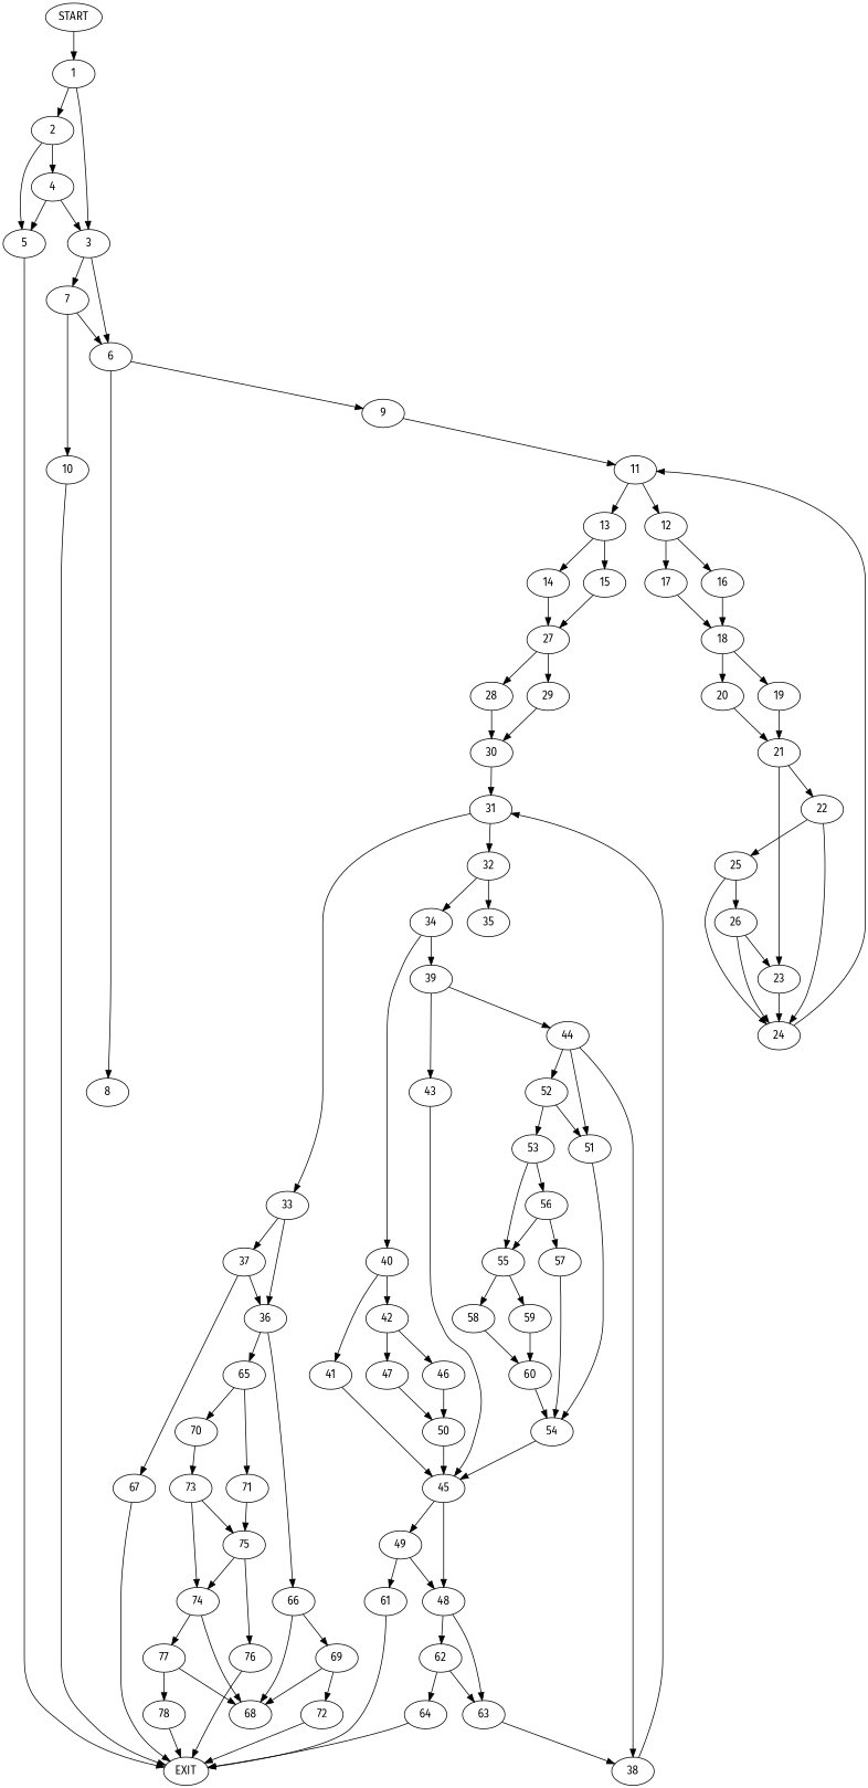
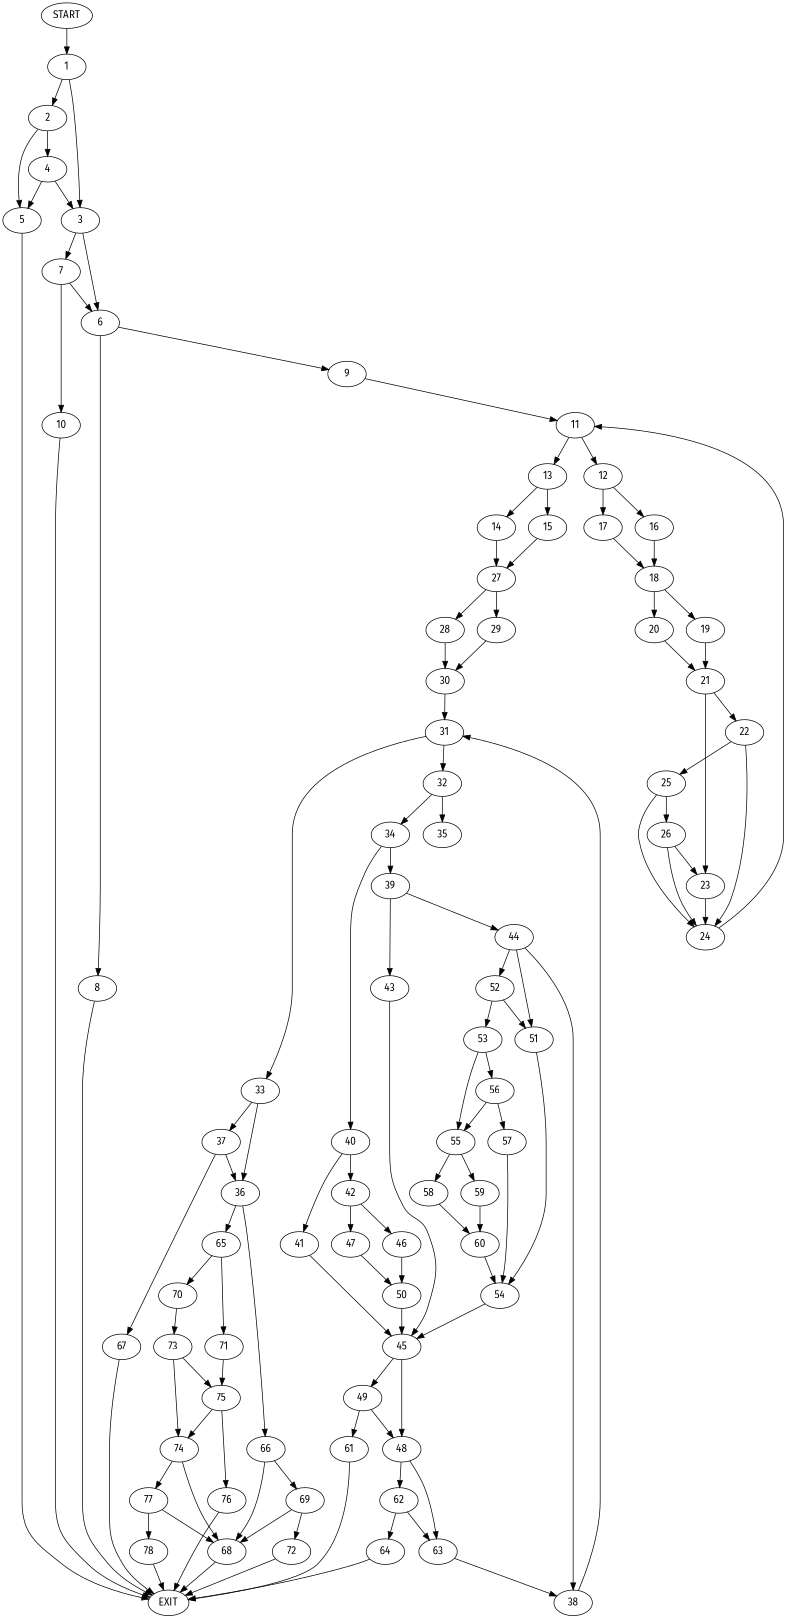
  digraph {
    fontname="Fira Sans"
    node [fontname="Fira Sans"]
    edge [fontname="Fira Sans"]
    n1 [label=START]
    1
    2
    3
    n5 [label=EXIT]
    4
    5
    6
    7
    8
    9
    10
    11
    12
    13
    16
    17
    14
    15
    18
    27
    28
    29
    19
    20
    21
    22
    23
    24
    25
    26
    30
    31
    32
    33
    34
    35
    36
    37
    39
    40
    65
    66
    67
    43
    44
    41
    42
    38
    70
    71
    68
    69
    45
    51
    52
    46
    47
    48
    49
    50
    54
    53
    62
    63
    61
    64
    55
    56
    58
    59
    57
    60
    73
    75
    72
    74
    77
    76
    78
    n1 -> 1
    1 -> 2
    1 -> 3
    2 -> 4
    2 -> 5
    3 -> 6
    3 -> 7
    4 -> 3
    4 -> 5
    5 -> n5
    6 -> 8
    6 -> 9
    7 -> 6
    7 -> 10
+   8 -> n5
    9 -> 11
    10 -> n5
    11 -> 12
    11 -> 13
    12 -> 16
    12 -> 17
    13 -> 14
    13 -> 15
    16 -> 18
    17 -> 18
    14 -> 27
    15 -> 27
    18 -> 19
    18 -> 20
    27 -> 28
    27 -> 29
    28 -> 30
    29 -> 30
    19 -> 21
    20 -> 21
    21 -> 22
    21 -> 23
    22 -> 24
    22 -> 25
    23 -> 24
    24 -> 11
    25 -> 24
    25 -> 26
    26 -> 23
    26 -> 24
    30 -> 31
    31 -> 32
    31 -> 33
    32 -> 34
    32 -> 35
    33 -> 36
    33 -> 37
    34 -> 39
    34 -> 40
    36 -> 65
    36 -> 66
    37 -> 36
    37 -> 67
    39 -> 43
    39 -> 44
    40 -> 41
    40 -> 42
    65 -> 70
    65 -> 71
    66 -> 68
    66 -> 69
    67 -> n5
    43 -> 45
    44 -> 38
    44 -> 51
    44 -> 52
    41 -> 45
    42 -> 46
    42 -> 47
    38 -> 31
    70 -> 73
    71 -> 75
+   68 -> n5
    69 -> 68
    69 -> 72
    45 -> 48
    45 -> 49
    51 -> 54
    52 -> 51
    52 -> 53
    46 -> 50
    47 -> 50
    48 -> 62
    48 -> 63
    49 -> 48
    49 -> 61
    50 -> 45
    54 -> 45
    53 -> 55
    53 -> 56
    62 -> 63
    62 -> 64
    63 -> 38
    61 -> n5
    64 -> n5
    55 -> 58
    55 -> 59
    56 -> 55
    56 -> 57
    58 -> 60
    59 -> 60
    57 -> 54
    60 -> 54
    73 -> 75
    73 -> 74
    75 -> 74
    75 -> 76
    72 -> n5
    74 -> 68
    74 -> 77
    77 -> 68
    77 -> 78
    76 -> n5
    78 -> n5
  }
